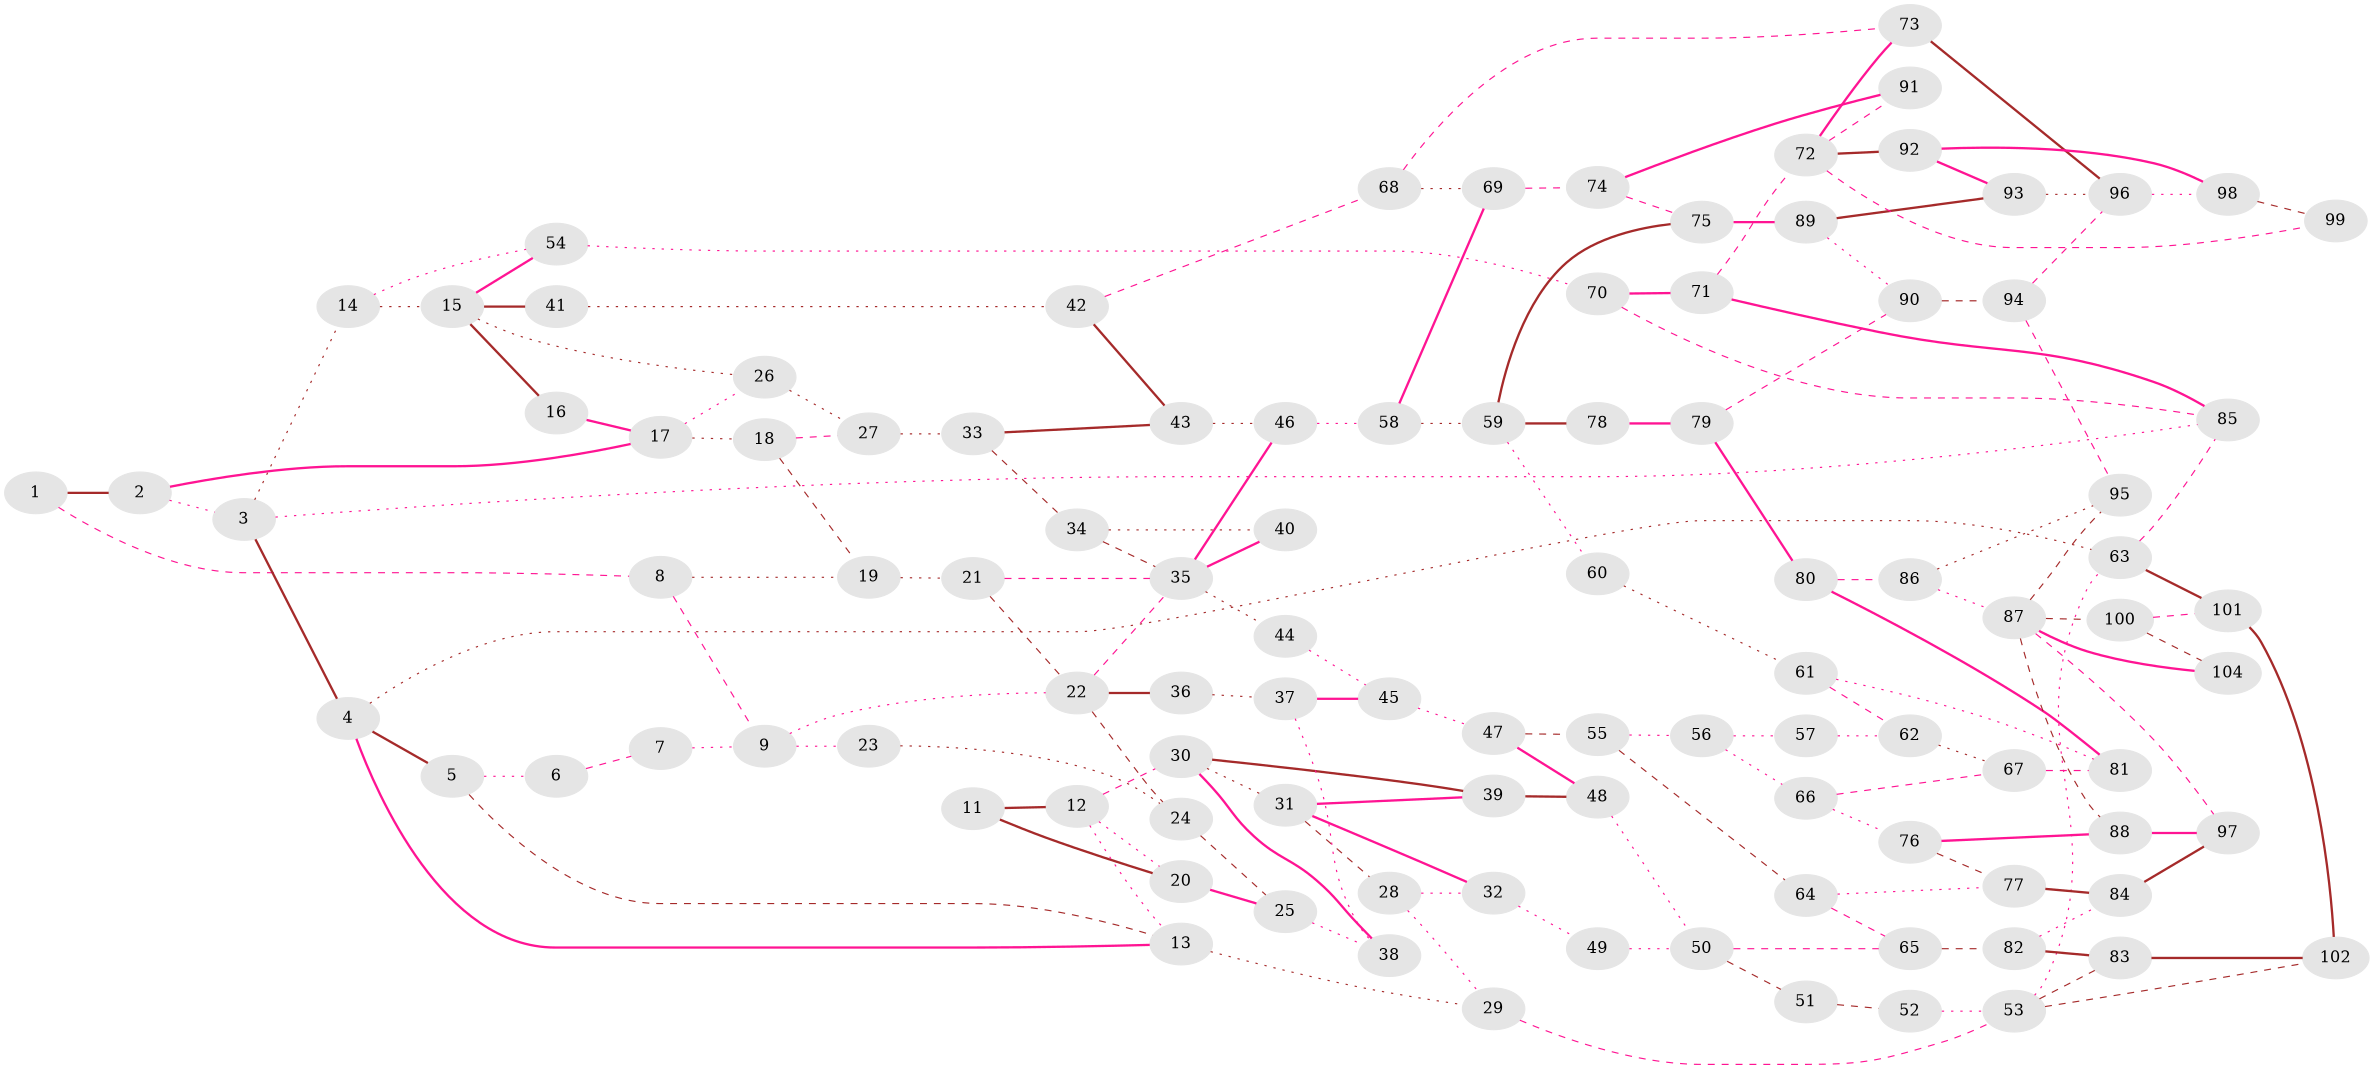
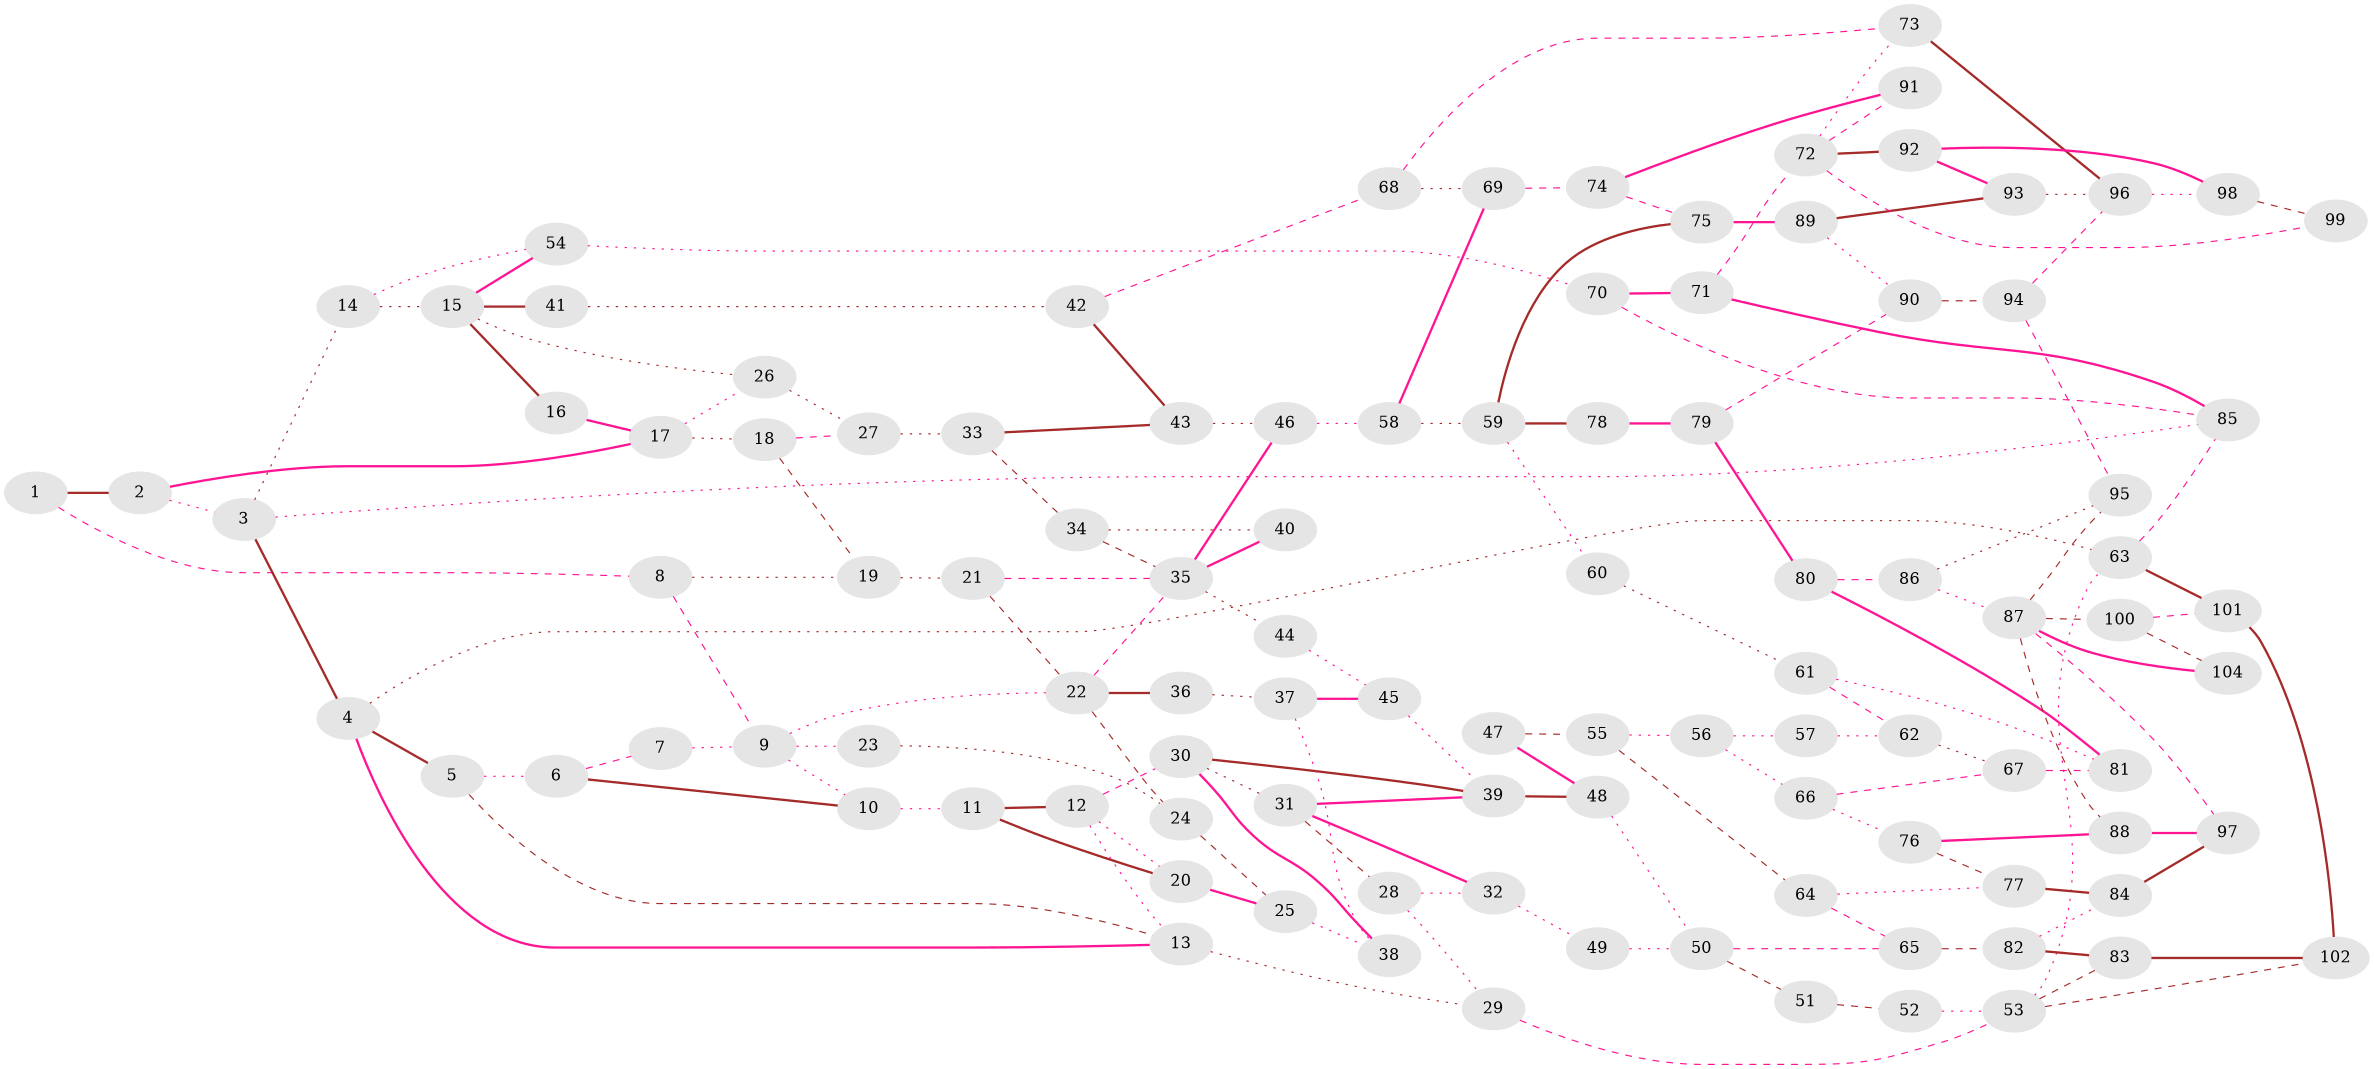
  graph {
    rankdir=LR
    node [color=gray90 style=filled]
    edge [color=deeppink style=dotted weight=1.0]
    1
    2
    8
    3
    17
    9
    19
    4
    14
    85
    26
    18
    5
    13
    63
    15
    54
    6
    29
    101
    7
+   10
    11
    22
    23
    21
    35
    24
    36
    12
    20
    30
    25
    38
    31
    39
    28
    32
    53
    16
    41
    70
    27
    42
    33
    40
    44
    46
    37
    34
    43
    49
    83
    102
    48
    50
    45
    47
    58
    68
    69
    73
    55
    59
    56
    64
    51
    65
    52
    82
    71
    57
    66
    77
    62
    67
    76
    60
    75
    78
    74
    61
    89
    79
    81
    84
    88
    96
    91
    72
    92
    99
    93
    98
    90
    97
    80
    86
    94
    87
    95
    100
    104
    1 -- 2 [color=brown style=bold weight=2.0]
    1 -- 8 [style=dashed]
    2 -- 3
    2 -- 17 [style=bold weight=2.0]
    8 -- 9 [style=dashed]
    8 -- 19 [color=brown]
    3 -- 4 [color=brown style=bold]
    3 -- 14 [color=brown]
    3 -- 85
    17 -- 26
    17 -- 18 [color=brown]
+   9 -- 10
    9 -- 22
    9 -- 23 [weight=2.0]
    19 -- 21 [color=brown]
    4 -- 5 [color=brown style=bold]
    4 -- 13 [style=bold]
    4 -- 63 [color=brown]
    14 -- 15 [color=brown]
    14 -- 54
    26 -- 27 [color=brown]
    18 -- 19 [color=brown style=dashed]
    18 -- 27 [style=dashed]
    5 -- 13 [color=brown style=dashed]
    5 -- 6
    13 -- 29 [color=brown]
    63 -- 85 [style=dashed]
    63 -- 101 [color=brown style=bold]
    15 -- 26 [color=brown]
    15 -- 54 [style=bold]
    15 -- 16 [color=brown style=bold]
    15 -- 41 [color=brown style=bold weight=2.0]
    54 -- 70
    6 -- 7 [style=dashed]
+   6 -- 10 [color=brown style=bold]
    29 -- 53 [style=dashed]
    101 -- 102 [color=brown style=bold]
    7 -- 9
+   10 -- 11
    11 -- 12 [color=brown style=bold]
    11 -- 20 [color=brown style=bold]
    22 -- 35 [style=dashed]
    22 -- 24 [color=brown style=dashed]
    22 -- 36 [color=brown style=bold weight=2.0]
    23 -- 24 [color=brown]
    21 -- 22 [color=brown style=dashed]
    21 -- 35 [style=dashed]
    35 -- 40 [style=bold]
    35 -- 44 [color=brown]
    35 -- 46 [style=bold]
    24 -- 25 [color=brown style=dashed]
    36 -- 37 [color=brown]
    12 -- 13 [weight=2.0]
    12 -- 20
    12 -- 30 [style=dashed weight=2.0]
    20 -- 25 [style=bold]
    30 -- 38 [style=bold]
    30 -- 31 [color=brown]
    30 -- 39 [color=brown style=bold]
    25 -- 38
    31 -- 39 [style=bold]
    31 -- 28 [color=brown style=dashed]
    31 -- 32 [style=bold]
    39 -- 48 [color=brown style=bold]
    28 -- 29
    28 -- 32
    32 -- 49
    53 -- 63
    53 -- 83 [color=brown style=dashed]
    53 -- 102 [color=brown style=dashed]
    16 -- 17 [style=bold weight=2.0]
    41 -- 42 [color=brown]
    70 -- 85 [style=dashed]
    70 -- 71 [style=bold]
    27 -- 33 [color=brown]
    42 -- 43 [color=brown style=bold]
    42 -- 68 [style=dashed]
    33 -- 34 [color=brown style=dashed]
    33 -- 43 [color=brown style=bold]
    44 -- 45
    46 -- 58
    37 -- 38
    37 -- 45 [style=bold]
    34 -- 35 [color=brown style=dashed]
    34 -- 40 [color=brown]
    43 -- 46 [color=brown]
    49 -- 50 [weight=2.0]
    83 -- 102 [color=brown style=bold]
    48 -- 50
    50 -- 51 [color=brown style=dashed weight=2.0]
    50 -- 65 [style=dashed]
-   45 -- 47
+   45 -- 39
    47 -- 48 [style=bold]
    47 -- 55 [color=brown style=dashed]
    58 -- 69 [style=bold]
    58 -- 59 [color=brown]
    68 -- 69 [color=brown]
    68 -- 73 [style=dashed]
    69 -- 74 [style=dashed]
    73 -- 96 [color=brown style=bold]
    55 -- 56
    55 -- 64 [color=brown style=dashed]
    59 -- 60 [weight=2.0]
    59 -- 75 [color=brown style=bold]
    59 -- 78 [color=brown style=bold weight=2.0]
    56 -- 57
    56 -- 66
    64 -- 65 [style=dashed]
    64 -- 77
    51 -- 52 [color=brown style=dashed]
    65 -- 82 [color=brown style=dashed]
    52 -- 53 [weight=2.0]
    82 -- 83 [color=brown style=bold]
    82 -- 84
    71 -- 85 [style=bold]
    71 -- 72 [style=dashed weight=2.0]
    57 -- 62
    66 -- 67 [style=dashed]
    66 -- 76
    77 -- 84 [color=brown style=bold]
    62 -- 67 [color=brown]
    67 -- 81 [style=dashed]
    76 -- 77 [color=brown style=dashed]
    76 -- 88 [style=bold]
    60 -- 61 [color=brown]
    75 -- 89 [style=bold]
    78 -- 79 [style=bold]
    74 -- 75 [style=dashed]
    74 -- 91 [style=bold]
    61 -- 62 [style=dashed]
    61 -- 81
    89 -- 93 [color=brown style=bold]
    89 -- 90
    79 -- 90 [style=dashed]
    79 -- 80 [style=bold]
    84 -- 97 [color=brown style=bold]
    88 -- 97 [style=bold]
    96 -- 98
-   72 -- 73 [style=bold]
+   72 -- 73
    72 -- 91 [style=dashed]
    72 -- 92 [color=brown style=bold]
    72 -- 99 [style=dashed]
    92 -- 93 [style=bold]
    92 -- 98 [style=bold]
    93 -- 96 [color=brown]
    98 -- 99 [color=brown style=dashed]
    90 -- 94 [color=brown style=dashed]
    80 -- 81 [style=bold]
    80 -- 86 [style=dashed]
    86 -- 87
    86 -- 95 [color=brown]
    94 -- 96 [style=dashed]
    94 -- 95 [style=dashed]
    87 -- 88 [color=brown style=dashed]
    87 -- 97 [style=dashed]
    87 -- 95 [color=brown style=dashed]
    87 -- 100 [color=brown style=dashed]
    87 -- 104 [style=bold]
    100 -- 101 [style=dashed]
    100 -- 104 [color=brown style=dashed]
  }
